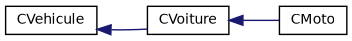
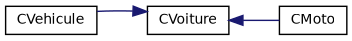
  digraph {
    rankdir=LR
    node [color=black fillcolor=white fontname=Helvetica fontsize=10 shape=record style=filled]
    edge [color=midnightblue dir=back fontname=Helvetica fontsize=10 labelfontname=Helvetica labelfontsize=10 style=solid]
    n1 [height=0.2 label=CVehicule width=0.4]
    n2 [height=0.2 label=CVoiture width=0.4]
    n3 [height=0.2 label=CMoto width=0.4]
-   n1 -> n2
+   n2 -> n1
    n2 -> n3
  }
